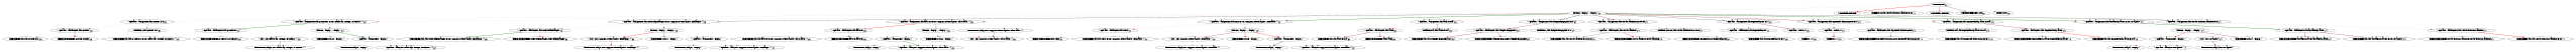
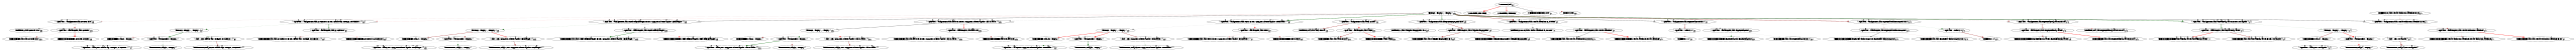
  digraph {
    edge [arrowhead=diamond color=brown style=dotted]
    n1 [label=<(METHOD,init)<SUB>631</SUB>>]
    n2 [label=<(PARAM,this)<SUB>631</SUB>>]
    n3 [label=<(BLOCK,&lt;empty&gt;,&lt;empty&gt;)<SUB>631</SUB>>]
    n4 [label=<(MODIFIER,PRIVATE)>]
    n5 [label=<(MODIFIER,VIRTUAL)>]
    n6 [label=<(METHOD_RETURN,void)<SUB>631</SUB>>]
    n7 [label=<(&lt;operator&gt;.assignment,this.expectedCount = -1)<SUB>632</SUB>>]
    n8 [label=<(&lt;operator&gt;.assignment,this.counter = 0)<SUB>633</SUB>>]
    n9 [label=<(&lt;operator&gt;.assignment,this.processors = new HashMap&lt;Integer, Processor&gt;())<SUB>634</SUB>>]
    n10 [label=<(&lt;operator&gt;.assignment,this.receivedExchanges = new CopyOnWriteArrayList&lt;Exchange&gt;())<SUB>635</SUB>>]
    n11 [label=<(&lt;operator&gt;.assignment,this.failures = new CopyOnWriteArrayList&lt;Throwable&gt;())<SUB>636</SUB>>]
    n12 [label=<(&lt;operator&gt;.assignment,this.tests = new CopyOnWriteArrayList&lt;Runnable&gt;())<SUB>637</SUB>>]
    n13 [label=<(&lt;operator&gt;.assignment,this.latch = null)<SUB>638</SUB>>]
    n14 [label=<(&lt;operator&gt;.assignment,this.sleepForEmptyTest = 0)<SUB>639</SUB>>]
    n15 [label=<(&lt;operator&gt;.assignment,this.resultWaitTime = 20000L)<SUB>640</SUB>>]
    n16 [label=<(&lt;operator&gt;.assignment,this.resultMinimumWaitTime = 0L)<SUB>641</SUB>>]
    n17 [label=<(&lt;operator&gt;.assignment,this.expectedMinimumCount = -1)<SUB>642</SUB>>]
    n18 [label=<(&lt;operator&gt;.assignment,this.expectedBodyValues = null)<SUB>643</SUB>>]
    n19 [label=<(&lt;operator&gt;.assignment,this.actualBodyValues = new ArrayList())<SUB>644</SUB>>]
    n20 [label=<(&lt;operator&gt;.fieldAccess,this.expectedCount)<SUB>632</SUB>>]
    n21 [label=<(&lt;operator&gt;.minus,-1)<SUB>632</SUB>>]
    n22 [label=<(&lt;operator&gt;.fieldAccess,this.counter)<SUB>633</SUB>>]
    n23 [label=<(LITERAL,0,this.counter = 0)<SUB>633</SUB>>]
    n24 [label=<(&lt;operator&gt;.fieldAccess,this.processors)<SUB>634</SUB>>]
    n25 [label=<(BLOCK,&lt;empty&gt;,&lt;empty&gt;)<SUB>634</SUB>>]
    n26 [label=<(&lt;operator&gt;.fieldAccess,this.receivedExchanges)<SUB>635</SUB>>]
    n27 [label=<(BLOCK,&lt;empty&gt;,&lt;empty&gt;)<SUB>635</SUB>>]
    n28 [label=<(&lt;operator&gt;.fieldAccess,this.failures)<SUB>636</SUB>>]
    n29 [label=<(BLOCK,&lt;empty&gt;,&lt;empty&gt;)<SUB>636</SUB>>]
    n30 [label=<(&lt;operator&gt;.fieldAccess,this.tests)<SUB>637</SUB>>]
    n31 [label=<(BLOCK,&lt;empty&gt;,&lt;empty&gt;)<SUB>637</SUB>>]
    n32 [label=<(&lt;operator&gt;.fieldAccess,this.latch)<SUB>638</SUB>>]
    n33 [label=<(LITERAL,null,this.latch = null)<SUB>638</SUB>>]
    n34 [label=<(&lt;operator&gt;.fieldAccess,this.sleepForEmptyTest)<SUB>639</SUB>>]
    n35 [label=<(LITERAL,0,this.sleepForEmptyTest = 0)<SUB>639</SUB>>]
    n36 [label=<(&lt;operator&gt;.fieldAccess,this.resultWaitTime)<SUB>640</SUB>>]
    n37 [label=<(LITERAL,20000L,this.resultWaitTime = 20000L)<SUB>640</SUB>>]
    n38 [label=<(&lt;operator&gt;.fieldAccess,this.resultMinimumWaitTime)<SUB>641</SUB>>]
    n39 [label=<(&lt;operator&gt;.fieldAccess,this.expectedMinimumCount)<SUB>642</SUB>>]
    n40 [label=<(&lt;operator&gt;.minus,-1)<SUB>642</SUB>>]
    n41 [label=<(&lt;operator&gt;.fieldAccess,this.expectedBodyValues)<SUB>643</SUB>>]
    n42 [label=<(LITERAL,null,this.expectedBodyValues = null)<SUB>643</SUB>>]
    n43 [label=<(&lt;operator&gt;.fieldAccess,this.actualBodyValues)<SUB>644</SUB>>]
    n44 [label=<(BLOCK,&lt;empty&gt;,&lt;empty&gt;)<SUB>644</SUB>>]
    n45 [label=<(IDENTIFIER,this,this.expectedCount = -1)<SUB>632</SUB>>]
    n46 [label=<(FIELD_IDENTIFIER,expectedCount,expectedCount)<SUB>632</SUB>>]
    n47 [label=<(LITERAL,1,-1)<SUB>632</SUB>>]
    n48 [label=<(IDENTIFIER,this,this.counter = 0)<SUB>633</SUB>>]
    n49 [label=<(FIELD_IDENTIFIER,counter,counter)<SUB>633</SUB>>]
    n50 [label=<(IDENTIFIER,this,this.processors = new HashMap&lt;Integer, Processor&gt;())<SUB>634</SUB>>]
    n51 [label=<(FIELD_IDENTIFIER,processors,processors)<SUB>634</SUB>>]
    n52 [label=<(&lt;operator&gt;.assignment,&lt;empty&gt;)>]
    n53 [label=<(&lt;init&gt;,new HashMap&lt;Integer, Processor&gt;())<SUB>634</SUB>>]
    n54 [label=<(IDENTIFIER,$obj20,&lt;empty&gt;)>]
    n55 [label=<(IDENTIFIER,$obj20,&lt;empty&gt;)>]
    n56 [label=<(&lt;operator&gt;.alloc,new HashMap&lt;Integer, Processor&gt;())<SUB>634</SUB>>]
    n57 [label=<(IDENTIFIER,$obj20,new HashMap&lt;Integer, Processor&gt;())>]
    n58 [label=<(IDENTIFIER,this,this.receivedExchanges = new CopyOnWriteArrayList&lt;Exchange&gt;())<SUB>635</SUB>>]
    n59 [label=<(FIELD_IDENTIFIER,receivedExchanges,receivedExchanges)<SUB>635</SUB>>]
    n60 [label=<(&lt;operator&gt;.assignment,&lt;empty&gt;)>]
    n61 [label=<(&lt;init&gt;,new CopyOnWriteArrayList&lt;Exchange&gt;())<SUB>635</SUB>>]
    n62 [label=<(IDENTIFIER,$obj21,&lt;empty&gt;)>]
    n63 [label=<(IDENTIFIER,$obj21,&lt;empty&gt;)>]
    n64 [label=<(&lt;operator&gt;.alloc,new CopyOnWriteArrayList&lt;Exchange&gt;())<SUB>635</SUB>>]
    n65 [label=<(IDENTIFIER,$obj21,new CopyOnWriteArrayList&lt;Exchange&gt;())>]
    n66 [label=<(IDENTIFIER,this,this.failures = new CopyOnWriteArrayList&lt;Throwable&gt;())<SUB>636</SUB>>]
    n67 [label=<(FIELD_IDENTIFIER,failures,failures)<SUB>636</SUB>>]
    n68 [label=<(&lt;operator&gt;.assignment,&lt;empty&gt;)>]
    n69 [label=<(&lt;init&gt;,new CopyOnWriteArrayList&lt;Throwable&gt;())<SUB>636</SUB>>]
    n70 [label=<(IDENTIFIER,$obj22,&lt;empty&gt;)>]
    n71 [label=<(IDENTIFIER,$obj22,&lt;empty&gt;)>]
    n72 [label=<(&lt;operator&gt;.alloc,new CopyOnWriteArrayList&lt;Throwable&gt;())<SUB>636</SUB>>]
    n73 [label=<(IDENTIFIER,$obj22,new CopyOnWriteArrayList&lt;Throwable&gt;())>]
    n74 [label=<(IDENTIFIER,this,this.tests = new CopyOnWriteArrayList&lt;Runnable&gt;())<SUB>637</SUB>>]
    n75 [label=<(FIELD_IDENTIFIER,tests,tests)<SUB>637</SUB>>]
    n76 [label=<(&lt;operator&gt;.assignment,&lt;empty&gt;)>]
    n77 [label=<(&lt;init&gt;,new CopyOnWriteArrayList&lt;Runnable&gt;())<SUB>637</SUB>>]
    n78 [label=<(IDENTIFIER,$obj23,&lt;empty&gt;)>]
    n79 [label=<(IDENTIFIER,$obj23,&lt;empty&gt;)>]
    n80 [label=<(&lt;operator&gt;.alloc,new CopyOnWriteArrayList&lt;Runnable&gt;())<SUB>637</SUB>>]
    n81 [label=<(IDENTIFIER,$obj23,new CopyOnWriteArrayList&lt;Runnable&gt;())>]
    n82 [label=<(IDENTIFIER,this,this.latch = null)<SUB>638</SUB>>]
    n83 [label=<(FIELD_IDENTIFIER,latch,latch)<SUB>638</SUB>>]
    n84 [label=<(IDENTIFIER,this,this.sleepForEmptyTest = 0)<SUB>639</SUB>>]
    n85 [label=<(FIELD_IDENTIFIER,sleepForEmptyTest,sleepForEmptyTest)<SUB>639</SUB>>]
    n86 [label=<(IDENTIFIER,this,this.resultWaitTime = 20000L)<SUB>640</SUB>>]
    n87 [label=<(FIELD_IDENTIFIER,resultWaitTime,resultWaitTime)<SUB>640</SUB>>]
    n88 [label=<(IDENTIFIER,this,this.resultMinimumWaitTime = 0L)<SUB>641</SUB>>]
    n89 [label=<(FIELD_IDENTIFIER,resultMinimumWaitTime,resultMinimumWaitTime)<SUB>641</SUB>>]
    n90 [label=<(LITERAL,0L,this.resultMinimumWaitTime = 0L)<SUB>641</SUB>>]
    n91 [label=<(IDENTIFIER,this,this.expectedMinimumCount = -1)<SUB>642</SUB>>]
    n92 [label=<(FIELD_IDENTIFIER,expectedMinimumCount,expectedMinimumCount)<SUB>642</SUB>>]
    n93 [label=<(LITERAL,1,-1)<SUB>642</SUB>>]
    n94 [label=<(IDENTIFIER,this,this.expectedBodyValues = null)<SUB>643</SUB>>]
    n95 [label=<(FIELD_IDENTIFIER,expectedBodyValues,expectedBodyValues)<SUB>643</SUB>>]
    n96 [label=<(IDENTIFIER,this,this.actualBodyValues = new ArrayList())<SUB>644</SUB>>]
    n97 [label=<(FIELD_IDENTIFIER,actualBodyValues,actualBodyValues)<SUB>644</SUB>>]
    n98 [label=<(&lt;operator&gt;.assignment,&lt;empty&gt;)>]
    n99 [label=<(&lt;init&gt;,new ArrayList())<SUB>644</SUB>>]
    n100 [label=<(IDENTIFIER,$obj24,&lt;empty&gt;)>]
    n101 [label=<(IDENTIFIER,$obj24,&lt;empty&gt;)>]
    n102 [label=<(&lt;operator&gt;.alloc,new ArrayList())<SUB>644</SUB>>]
    n103 [label=<(IDENTIFIER,$obj24,new ArrayList())>]
    n1 -> n2
    n1 -> n3 [arrowhead=odot color=gray40]
    n1 -> n4 [color=red style=bold]
    n1 -> n5 [arrowhead=odot color=red style=bold]
    n1 -> n6 [color=gray40 style=bold]
    n3 -> n7 [color=gray40 style=bold]
    n3 -> n8 [arrowhead=odot]
    n3 -> n9 [arrowhead=odot color=red]
    n3 -> n10 [arrowhead=odot color=gray40 style=bold]
    n3 -> n11 [color=gray40]
    n3 -> n12 [color=darkgreen style=bold]
    n3 -> n13 [arrowhead=odot color=red]
    n3 -> n14 [arrowhead=odot color=darkgreen style=bold]
    n3 -> n15 [style=bold]
    n3 -> n16 [color=gray40 style=bold]
    n3 -> n17 [style=bold]
    n3 -> n18
    n3 -> n19 [color=darkgreen style=bold]
    n7 -> n20 [color=gray40]
    n7 -> n21 [arrowhead=odot style=bold]
    n8 -> n22
    n8 -> n23 [color=gray40]
    n9 -> n24 [arrowhead=odot color=darkgreen style=bold]
    n9 -> n25 [color=darkgreen]
    n10 -> n26 [color=gray40]
    n10 -> n27 [color=darkgreen]
    n11 -> n28 [arrowhead=odot color=red style=bold]
    n11 -> n29 [arrowhead=odot color=gray40 style=bold]
    n12 -> n30 [color=red]
    n12 -> n31 [color=gray40]
    n13 -> n32 [color=red]
    n13 -> n33 [arrowhead=odot style=bold]
    n14 -> n34 [style=bold]
    n14 -> n35 [arrowhead=odot]
    n15 -> n36 [arrowhead=odot color=darkgreen]
    n15 -> n37 [color=gray40]
    n16 -> n38
    n17 -> n39 [arrowhead=odot]
    n17 -> n40 [color=darkgreen]
    n18 -> n41 [arrowhead=odot style=bold]
    n18 -> n42 [arrowhead=odot color=red]
    n19 -> n43 [arrowhead=odot color=darkgreen style=bold]
    n19 -> n44 [arrowhead=odot color=darkgreen]
    n20 -> n45 [arrowhead=odot color=gray40]
    n20 -> n46 [color=darkgreen]
    n21 -> n47 [arrowhead=odot]
    n22 -> n48
    n22 -> n49 [color=red style=bold]
    n24 -> n50 [arrowhead=odot color=red]
    n24 -> n51 [arrowhead=odot color=red]
    n25 -> n52 [color=darkgreen style=bold]
    n25 -> n53 [arrowhead=odot color=darkgreen]
    n25 -> n54 [arrowhead=odot color=red]
    n26 -> n58 [color=darkgreen style=bold]
    n26 -> n59 [color=red]
    n27 -> n60
    n27 -> n61 [arrowhead=odot color=red style=bold]
    n27 -> n62 [arrowhead=odot style=bold]
    n28 -> n66 [arrowhead=odot color=gray40]
    n28 -> n67
    n29 -> n68 [color=darkgreen]
    n29 -> n69 [color=red]
    n29 -> n70
    n30 -> n74 [arrowhead=odot color=red]
    n30 -> n75
    n31 -> n76 [color=red style=bold]
    n31 -> n77 [arrowhead=odot style=bold]
    n31 -> n78 [arrowhead=odot color=red style=bold]
    n32 -> n82 [style=bold]
    n32 -> n83 [color=red style=bold]
    n34 -> n84 [style=bold]
    n34 -> n85 [style=bold]
    n36 -> n86 [color=gray40 style=bold]
    n36 -> n87 [color=red style=bold]
    n38 -> n88 [color=red style=bold]
    n38 -> n89 [arrowhead=odot color=red]
    n39 -> n91 [arrowhead=odot]
    n39 -> n92 [color=gray40 style=bold]
    n40 -> n93 [style=bold]
    n41 -> n94 [arrowhead=odot color=red style=bold]
    n41 -> n95
    n43 -> n96 [arrowhead=odot style=bold]
    n43 -> n97 [arrowhead=odot color=red style=bold]
    n44 -> n98 [color=red style=bold]
    n44 -> n99 [arrowhead=odot color=gray40]
    n44 -> n100 [arrowhead=odot style=bold]
    n52 -> n55 [arrowhead=odot color=darkgreen]
    n52 -> n56 [arrowhead=odot color=gray40]
    n53 -> n57 [arrowhead=odot style=bold]
    n60 -> n63 [color=darkgreen]
    n60 -> n64 [color=gray40]
    n61 -> n65 [style=bold]
    n68 -> n71
    n68 -> n72 [color=darkgreen style=bold]
-   n73 -> n69 [style=bold]
+   n69 -> n73 [style=bold]
    n76 -> n79 [color=darkgreen style=bold]
    n76 -> n80 [color=darkgreen]
    n77 -> n81 [arrowhead=odot color=darkgreen]
    n90 -> n16 [arrowhead=odot]
    n98 -> n101 [color=red]
    n98 -> n102 [arrowhead=odot color=gray40]
    n99 -> n103 [style=bold]
  }
